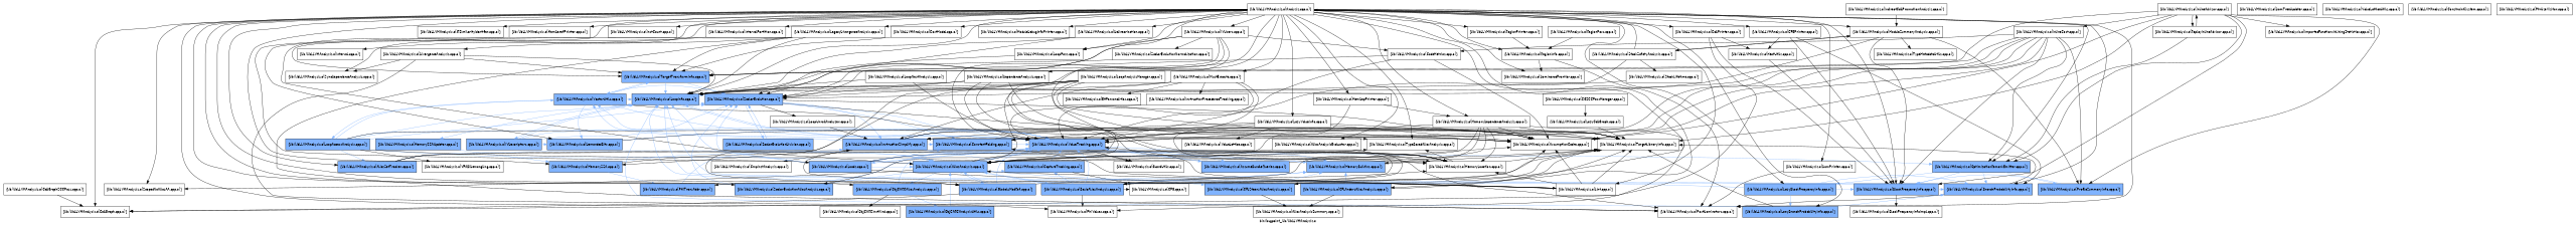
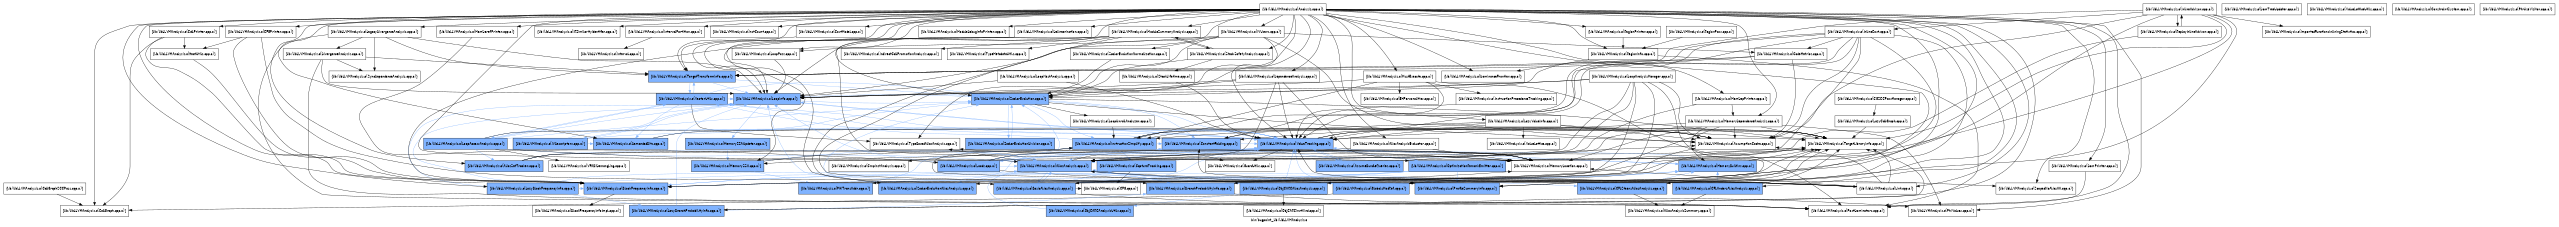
  digraph {
    fontname="Patrick Hand"
    label="bin/bugpoint_lib/libLLVMAnalysis.a"
    rankdir=TB
    node [fontname="Patrick Hand" group=0 shape=box]
    edge [fontname="Patrick Hand"]
    n1 [fillcolor="0.600000 0.5 1" group=1 label="{lib/libLLVMAnalysis.a(TargetTransformInfo.cpp.o)}" style=filled]
    n2 [fillcolor="0.600000 0.5 1" group=1 label="{lib/libLLVMAnalysis.a(LoopInfo.cpp.o)}" style=filled]
    n3 [fillcolor="0.600000 0.5 1" group=1 label="{lib/libLLVMAnalysis.a(ScalarEvolution.cpp.o)}" style=filled]
    n4 [fillcolor="0.600000 0.5 1" group=1 label="{lib/libLLVMAnalysis.a(VectorUtils.cpp.o)}" style=filled]
    n5 [fillcolor="0.600000 0.5 1" group=1 label="{lib/libLLVMAnalysis.a(IVDescriptors.cpp.o)}" style=filled]
    n6 [fillcolor="0.600000 0.5 1" group=1 label="{lib/libLLVMAnalysis.a(MemorySSAUpdater.cpp.o)}" style=filled]
    n7 [fillcolor="0.600000 0.5 1" group=1 label="{lib/libLLVMAnalysis.a(ValueTracking.cpp.o)}" style=filled]
    n8 [label="{lib/libLLVMAnalysis.a(AssumptionCache.cpp.o)}"]
    n9 [fillcolor="0.600000 0.5 1" group=1 label="{lib/libLLVMAnalysis.a(ConstantFolding.cpp.o)}" style=filled]
    n10 [fillcolor="0.600000 0.5 1" group=1 label="{lib/libLLVMAnalysis.a(InstructionSimplify.cpp.o)}" style=filled]
    n11 [fillcolor="0.600000 0.5 1" group=1 label="{lib/libLLVMAnalysis.a(ScalarEvolutionDivision.cpp.o)}" style=filled]
    n12 [label="{lib/libLLVMAnalysis.a(TargetLibraryInfo.cpp.o)}"]
    n13 [fillcolor="0.600000 0.5 1" group=1 label="{lib/libLLVMAnalysis.a(DemandedBits.cpp.o)}" style=filled]
    n14 [label="{lib/libLLVMAnalysis.a(TypeBasedAliasAnalysis.cpp.o)}"]
    n15 [fillcolor="0.600000 0.5 1" group=1 label="{lib/libLLVMAnalysis.a(LoopAccessAnalysis.cpp.o)}" style=filled]
    n16 [fillcolor="0.600000 0.5 1" group=1 label="{lib/libLLVMAnalysis.a(MemorySSA.cpp.o)}" style=filled]
    n17 [fillcolor="0.600000 0.5 1" group=1 label="{lib/libLLVMAnalysis.a(AliasAnalysis.cpp.o)}" style=filled]
    n18 [label="{lib/libLLVMAnalysis.a(GuardUtils.cpp.o)}"]
    n19 [fillcolor="0.600000 0.5 1" group=1 label="{lib/libLLVMAnalysis.a(Loads.cpp.o)}" style=filled]
    n20 [fillcolor="0.600000 0.5 1" group=1 label="{lib/libLLVMAnalysis.a(AssumeBundleQueries.cpp.o)}" style=filled]
    n21 [fillcolor="0.600000 0.5 1" group=1 label="{lib/libLLVMAnalysis.a(OptimizationRemarkEmitter.cpp.o)}" style=filled]
    n22 [fillcolor="0.600000 0.5 1" group=1 label="{lib/libLLVMAnalysis.a(CaptureTracking.cpp.o)}" style=filled]
    n23 [label="{lib/libLLVMAnalysis.a(CmpInstAnalysis.cpp.o)}"]
    n24 [fillcolor="0.600000 0.5 1" group=1 label="{lib/libLLVMAnalysis.a(MemoryBuiltins.cpp.o)}" style=filled]
    n25 [fillcolor="0.600000 0.5 1" group=1 label="{lib/libLLVMAnalysis.a(AliasSetTracker.cpp.o)}" style=filled]
    n26 [label="{lib/libLLVMAnalysis.a(MemoryLocation.cpp.o)}"]
    n27 [label="{lib/libLLVMAnalysis.a(VFABIDemangling.cpp.o)}"]
    n28 [fillcolor="0.600000 0.5 1" group=1 label="{lib/libLLVMAnalysis.a(PHITransAddr.cpp.o)}" style=filled]
    n29 [fillcolor="0.600000 0.5 1" group=1 label="{lib/libLLVMAnalysis.a(BasicAliasAnalysis.cpp.o)}" style=filled]
    n30 [fillcolor="0.600000 0.5 1" group=1 label="{lib/libLLVMAnalysis.a(CFLAndersAliasAnalysis.cpp.o)}" style=filled]
    n31 [fillcolor="0.600000 0.5 1" group=1 label="{lib/libLLVMAnalysis.a(CFLSteensAliasAnalysis.cpp.o)}" style=filled]
    n32 [fillcolor="0.600000 0.5 1" group=1 label="{lib/libLLVMAnalysis.a(GlobalsModRef.cpp.o)}" style=filled]
    n33 [fillcolor="0.600000 0.5 1" group=1 label="{lib/libLLVMAnalysis.a(ObjCARCAliasAnalysis.cpp.o)}" style=filled]
    n34 [fillcolor="0.600000 0.5 1" group=1 label="{lib/libLLVMAnalysis.a(ScalarEvolutionAliasAnalysis.cpp.o)}" style=filled]
    n35 [label="{lib/libLLVMAnalysis.a(ScopedNoAliasAA.cpp.o)}"]
    n36 [fillcolor="0.600000 0.5 1" group=1 label="{lib/libLLVMAnalysis.a(BlockFrequencyInfo.cpp.o)}" style=filled]
    n37 [fillcolor="0.600000 0.5 1" group=1 label="{lib/libLLVMAnalysis.a(BranchProbabilityInfo.cpp.o)}" style=filled]
    n38 [fillcolor="0.600000 0.5 1" group=1 label="{lib/libLLVMAnalysis.a(LazyBlockFrequencyInfo.cpp.o)}" style=filled]
    n39 [fillcolor="0.600000 0.5 1" group=1 label="{lib/libLLVMAnalysis.a(ProfileSummaryInfo.cpp.o)}" style=filled]
    n40 [label="{lib/libLLVMAnalysis.a(CFG.cpp.o)}"]
    n41 [label="{lib/libLLVMAnalysis.a(LoopUnrollAnalyzer.cpp.o)}"]
    n42 [label="{lib/libLLVMAnalysis.a(Lint.cpp.o)}"]
    n43 [label="{lib/libLLVMAnalysis.a(PhiValues.cpp.o)}"]
    n44 [label="{lib/libLLVMAnalysis.a(AliasAnalysisSummary.cpp.o)}"]
    n45 [label="{lib/libLLVMAnalysis.a(CallGraph.cpp.o)}"]
    n46 [fillcolor="0.600000 0.5 1" group=1 label="{lib/libLLVMAnalysis.a(ObjCARCAnalysisUtils.cpp.o)}" style=filled]
    n47 [label="{lib/libLLVMAnalysis.a(ObjCARCInstKind.cpp.o)}"]
    n48 [label="{lib/libLLVMAnalysis.a(BlockFrequencyInfoImpl.cpp.o)}"]
    n49 [label="{lib/libLLVMAnalysis.a(PostDominators.cpp.o)}"]
    n50 [fillcolor="0.600000 0.5 1" group=1 label="{lib/libLLVMAnalysis.a(LazyBranchProbabilityInfo.cpp.o)}" style=filled]
    n51 [label="{lib/libLLVMAnalysis.a(AliasAnalysisEvaluator.cpp.o)}"]
    n52 [label="{lib/libLLVMAnalysis.a(Analysis.cpp.o)}"]
    n53 [label="{lib/libLLVMAnalysis.a(CFGPrinter.cpp.o)}"]
    n54 [label="{lib/libLLVMAnalysis.a(CallPrinter.cpp.o)}"]
    n55 [label="{lib/libLLVMAnalysis.a(CostModel.cpp.o)}"]
    n56 [label="{lib/libLLVMAnalysis.a(Delinearization.cpp.o)}"]
    n57 [label="{lib/libLLVMAnalysis.a(DependenceAnalysis.cpp.o)}"]
    n58 [label="{lib/libLLVMAnalysis.a(DomPrinter.cpp.o)}"]
    n59 [label="{lib/libLLVMAnalysis.a(DominanceFrontier.cpp.o)}"]
    n60 [label="{lib/libLLVMAnalysis.a(IRSimilarityIdentifier.cpp.o)}"]
    n61 [label="{lib/libLLVMAnalysis.a(IVUsers.cpp.o)}"]
    n62 [label="{lib/libLLVMAnalysis.a(InstCount.cpp.o)}"]
    n63 [label="{lib/libLLVMAnalysis.a(IntervalPartition.cpp.o)}"]
    n64 [label="{lib/libLLVMAnalysis.a(LazyValueInfo.cpp.o)}"]
    n65 [label="{lib/libLLVMAnalysis.a(LegacyDivergenceAnalysis.cpp.o)}"]
    n66 [label="{lib/libLLVMAnalysis.a(LoopPass.cpp.o)}"]
    n67 [label="{lib/libLLVMAnalysis.a(MemDepPrinter.cpp.o)}"]
    n68 [label="{lib/libLLVMAnalysis.a(MemDerefPrinter.cpp.o)}"]
    n69 [label="{lib/libLLVMAnalysis.a(MemoryDependenceAnalysis.cpp.o)}"]
    n70 [label="{lib/libLLVMAnalysis.a(ModuleDebugInfoPrinter.cpp.o)}"]
    n71 [label="{lib/libLLVMAnalysis.a(ModuleSummaryAnalysis.cpp.o)}"]
    n72 [label="{lib/libLLVMAnalysis.a(MustExecute.cpp.o)}"]
    n73 [label="{lib/libLLVMAnalysis.a(RegionInfo.cpp.o)}"]
    n74 [label="{lib/libLLVMAnalysis.a(RegionPrinter.cpp.o)}"]
    n75 [label="{lib/libLLVMAnalysis.a(StackSafetyAnalysis.cpp.o)}"]
    n76 [label="{lib/libLLVMAnalysis.a(HeatUtils.cpp.o)}"]
    n77 [label="{lib/libLLVMAnalysis.a(CodeMetrics.cpp.o)}"]
    n78 [label="{lib/libLLVMAnalysis.a(ScalarEvolutionNormalization.cpp.o)}"]
    n79 [label="{lib/libLLVMAnalysis.a(Interval.cpp.o)}"]
    n80 [label="{lib/libLLVMAnalysis.a(ValueLattice.cpp.o)}"]
    n81 [label="{lib/libLLVMAnalysis.a(DivergenceAnalysis.cpp.o)}"]
    n82 [label="{lib/libLLVMAnalysis.a(SyncDependenceAnalysis.cpp.o)}"]
    n83 [label="{lib/libLLVMAnalysis.a(IndirectCallPromotionAnalysis.cpp.o)}"]
    n84 [label="{lib/libLLVMAnalysis.a(TypeMetadataUtils.cpp.o)}"]
    n85 [label="{lib/libLLVMAnalysis.a(EHPersonalities.cpp.o)}"]
    n86 [label="{lib/libLLVMAnalysis.a(InstructionPrecedenceTracking.cpp.o)}"]
    n87 [label="{lib/libLLVMAnalysis.a(StackLifetime.cpp.o)}"]
    n88 [label="{lib/libLLVMAnalysis.a(RegionPass.cpp.o)}"]
    n89 [label="{lib/libLLVMAnalysis.a(DomTreeUpdater.cpp.o)}"]
    n90 [label="{lib/libLLVMAnalysis.a(InlineCost.cpp.o)}"]
    n91 [label="{lib/libLLVMAnalysis.a(CallGraphSCCPass.cpp.o)}"]
    n92 [label="{lib/libLLVMAnalysis.a(InlineAdvisor.cpp.o)}"]
    n93 [label="{lib/libLLVMAnalysis.a(ImportedFunctionsInliningStatistics.cpp.o)}"]
    n94 [label="{lib/libLLVMAnalysis.a(ReplayInlineAdvisor.cpp.o)}"]
    n95 [label="{lib/libLLVMAnalysis.a(CGSCCPassManager.cpp.o)}"]
    n96 [label="{lib/libLLVMAnalysis.a(LazyCallGraph.cpp.o)}"]
    n97 [label="{lib/libLLVMAnalysis.a(ValueLatticeUtils.cpp.o)}"]
    n98 [label="{lib/libLLVMAnalysis.a(ConstraintSystem.cpp.o)}"]
    n99 [label="{lib/libLLVMAnalysis.a(LoopAnalysisManager.cpp.o)}"]
    n100 [label="{lib/libLLVMAnalysis.a(LoopNestAnalysis.cpp.o)}"]
    n101 [label="{lib/libLLVMAnalysis.a(PtrUseVisitor.cpp.o)}"]
    subgraph sub_1 {
      rank=same
      n1
    }
    subgraph sub_2 {
      rank=same
      n2
      n3
      n4
    }
    subgraph sub_3 {
      rank=same
      n5
      n6
      n7
      n8
      n9
      n10
      n11
      n12
      n13
      n14
      n15
    }
    subgraph sub_4 {
      rank=same
      n16
      n17
      n18
      n19
      n20
      n21
      n22
      n23
      n24
      n25
      n26
      n27
    }
    subgraph sub_5 {
      rank=same
      n28
      n29
      n30
      n31
      n32
      n33
      n34
      n35
      n36
      n37
      n38
      n39
      n40
    }
    subgraph sub_6 {
      rank=same
      n1
    }
    subgraph sub_7 {
      rank=same
      n2
      n3
      n4
    }
    subgraph sub_8 {
      rank=same
      n5
      n6
      n7
      n8
      n9
      n10
      n11
      n12
      n13
      n14
      n15
    }
    subgraph sub_9 {
      rank=same
      n16
      n17
      n18
      n19
      n20
      n21
      n22
      n23
      n24
      n25
      n26
      n27
    }
    subgraph sub_10 {
      rank=same
      n28
      n29
      n30
      n31
      n32
      n33
      n34
      n35
      n36
      n37
      n38
      n39
      n40
    }
    n1 -> n2 [color="0.600000 0.5 1"]
    n1 -> n3 [color="0.600000 0.5 1"]
    n1 -> n4 [color="0.600000 0.5 1"]
    n2 -> n3 [color="0.600000 0.5 1"]
    n2 -> n5 [color="0.600000 0.5 1"]
    n2 -> n6 [color="0.600000 0.5 1"]
    n2 -> n7 [color="0.600000 0.5 1"]
    n3 -> n2 [color="0.600000 0.5 1"]
    n3 -> n7 [color="0.600000 0.5 1"]
    n3 -> n8
    n3 -> n9 [color="0.600000 0.5 1"]
    n3 -> n10 [color="0.600000 0.5 1"]
    n3 -> n11 [color="0.600000 0.5 1"]
    n3 -> n12
    n3 -> n41
    n4 -> n1 [color="0.600000 0.5 1"]
    n4 -> n2 [color="0.600000 0.5 1"]
    n4 -> n3 [color="0.600000 0.5 1"]
    n4 -> n7 [color="0.600000 0.5 1"]
    n4 -> n13 [color="0.600000 0.5 1"]
    n4 -> n14
    n4 -> n15 [color="0.600000 0.5 1"]
    n5 -> n2 [color="0.600000 0.5 1"]
    n5 -> n3 [color="0.600000 0.5 1"]
    n5 -> n7 [color="0.600000 0.5 1"]
    n5 -> n13 [color="0.600000 0.5 1"]
    n6 -> n16 [color="0.600000 0.5 1"]
    n7 -> n2 [color="0.600000 0.5 1"]
    n7 -> n8
    n7 -> n12
    n7 -> n17 [color="0.600000 0.5 1"]
    n7 -> n18
    n7 -> n19 [color="0.600000 0.5 1"]
    n7 -> n20 [color="0.600000 0.5 1"]
    n7 -> n21 [color="0.600000 0.5 1"]
    n9 -> n4 [color="0.600000 0.5 1"]
    n9 -> n7 [color="0.600000 0.5 1"]
    n9 -> n12
    n10 -> n4 [color="0.600000 0.5 1"]
    n10 -> n7 [color="0.600000 0.5 1"]
    n10 -> n8
    n10 -> n9 [color="0.600000 0.5 1"]
    n10 -> n12
    n10 -> n17 [color="0.600000 0.5 1"]
    n10 -> n22 [color="0.600000 0.5 1"]
    n10 -> n23
    n10 -> n24 [color="0.600000 0.5 1"]
    n11 -> n3 [color="0.600000 0.5 1"]
    n13 -> n7 [color="0.600000 0.5 1"]
    n13 -> n8
    n15 -> n2 [color="0.600000 0.5 1"]
    n15 -> n3 [color="0.600000 0.5 1"]
    n15 -> n4 [color="0.600000 0.5 1"]
    n15 -> n7 [color="0.600000 0.5 1"]
    n15 -> n12
    n15 -> n17 [color="0.600000 0.5 1"]
    n15 -> n25 [color="0.600000 0.5 1"]
    n15 -> n26
    n15 -> n27
    n16 -> n17 [color="0.600000 0.5 1"]
    n16 -> n26
    n16 -> n28 [color="0.600000 0.5 1"]
    n17 -> n7 [color="0.600000 0.5 1"]
    n17 -> n12
    n17 -> n14
    n17 -> n22 [color="0.600000 0.5 1"]
    n17 -> n26
    n17 -> n29 [color="0.600000 0.5 1"]
    n17 -> n31 [color="0.600000 0.5 1"]
    n17 -> n32 [color="0.600000 0.5 1"]
    n17 -> n33 [color="0.600000 0.5 1"]
    n17 -> n34 [color="0.600000 0.5 1"]
    n17 -> n35
    n19 -> n2 [color="0.600000 0.5 1"]
    n19 -> n3 [color="0.600000 0.5 1"]
    n19 -> n7 [color="0.600000 0.5 1"]
    n19 -> n9 [color="0.600000 0.5 1"]
    n19 -> n17 [color="0.600000 0.5 1"]
    n19 -> n20 [color="0.600000 0.5 1"]
    n19 -> n24 [color="0.600000 0.5 1"]
    n19 -> n26
    n19 -> n42
    n20 -> n7 [color="0.600000 0.5 1"]
    n20 -> n8
    n21 -> n36 [color="0.600000 0.5 1"]
    n21 -> n37 [color="0.600000 0.5 1"]
    n21 -> n38 [color="0.600000 0.5 1"]
    n21 -> n39 [color="0.600000 0.5 1"]
    n22 -> n7 [color="0.600000 0.5 1"]
    n22 -> n17 [color="0.600000 0.5 1"]
    n22 -> n40
    n24 -> n7 [color="0.600000 0.5 1"]
    n24 -> n12
    n25 -> n17 [color="0.600000 0.5 1"]
    n25 -> n18
    n25 -> n26
    n26 -> n12
    n26 -> n14
    n28 -> n7 [color="0.600000 0.5 1"]
    n28 -> n10 [color="0.600000 0.5 1"]
    n29 -> n7 [color="0.600000 0.5 1"]
    n29 -> n8
    n29 -> n12
    n29 -> n17 [color="0.600000 0.5 1"]
    n29 -> n22 [color="0.600000 0.5 1"]
    n29 -> n24 [color="0.600000 0.5 1"]
    n29 -> n26
    n29 -> n40
    n29 -> n43
    n30 -> n12
    n30 -> n24 [color="0.600000 0.5 1"]
    n30 -> n44
    n31 -> n12
    n31 -> n24 [color="0.600000 0.5 1"]
    n31 -> n44
    n32 -> n7 [color="0.600000 0.5 1"]
    n32 -> n12
    n32 -> n17 [color="0.600000 0.5 1"]
    n32 -> n24 [color="0.600000 0.5 1"]
    n32 -> n45
    n33 -> n7 [color="0.600000 0.5 1"]
    n33 -> n46 [color="0.600000 0.5 1"]
    n33 -> n47
    n34 -> n3 [color="0.600000 0.5 1"]
    n36 -> n2 [color="0.600000 0.5 1"]
    n36 -> n37 [color="0.600000 0.5 1"]
    n36 -> n48
    n37 -> n2 [color="0.600000 0.5 1"]
    n37 -> n12
    n37 -> n49
    n38 -> n2 [color="0.600000 0.5 1"]
    n38 -> n36 [color="0.600000 0.5 1"]
    n38 -> n37 [color="0.600000 0.5 1"]
    n38 -> n50 [color="0.600000 0.5 1"]
    n39 -> n36 [color="0.600000 0.5 1"]
    n41 -> n10
    n42 -> n7
    n42 -> n8
    n42 -> n9
    n42 -> n10
    n42 -> n12
    n42 -> n17
    n42 -> n26
    n46 -> n17 [color="0.600000 0.5 1"]
    n50 -> n2 [color="0.600000 0.5 1"]
    n50 -> n12
    n50 -> n37 [color="0.600000 0.5 1"]
    n51 -> n17
    n51 -> n26
    n52 -> n1
    n52 -> n2
    n52 -> n3
    n52 -> n13
    n52 -> n14
    n52 -> n16
    n52 -> n17
    n52 -> n21
    n52 -> n25
    n52 -> n29
    n52 -> n30
    n52 -> n31
    n52 -> n32
    n52 -> n33
    n52 -> n34
    n52 -> n35
    n52 -> n36
    n52 -> n37
    n52 -> n38
    n52 -> n42
    n52 -> n43
    n52 -> n45
    n52 -> n49
    n52 -> n50
    n52 -> n51
    n52 -> n53
    n52 -> n54
    n52 -> n55
    n52 -> n56
    n52 -> n57
    n52 -> n58
    n52 -> n59
    n52 -> n60
    n52 -> n61
    n52 -> n62
    n52 -> n63
    n52 -> n64
    n52 -> n65
    n52 -> n66
    n52 -> n67
    n52 -> n68
    n52 -> n69
    n52 -> n70
    n52 -> n71
    n52 -> n72
    n52 -> n73
    n52 -> n74
-   n75 -> n52
+   n52 -> n75
    n53 -> n36
    n53 -> n37
    n53 -> n76
    n54 -> n36
    n54 -> n45
    n54 -> n76
    n55 -> n1
    n56 -> n2
    n56 -> n3
    n57 -> n2
    n57 -> n3
    n57 -> n7
    n57 -> n17
    n57 -> n26
    n58 -> n49
    n61 -> n2
    n61 -> n3
    n61 -> n7
    n61 -> n8
    n61 -> n66
    n61 -> n77
    n61 -> n78
    n63 -> n79
    n64 -> n7
    n64 -> n8
    n64 -> n9
    n64 -> n10
    n64 -> n12
    n64 -> n80
    n65 -> n1
    n65 -> n2
    n65 -> n49
    n65 -> n81
    n65 -> n82
    n66 -> n2
    n67 -> n17
    n67 -> n69
    n68 -> n19
    n69 -> n7
    n69 -> n8
    n69 -> n12
    n69 -> n17
    n69 -> n24
    n69 -> n26
    n69 -> n28
    n69 -> n43
    n71 -> n2
    n71 -> n36
    n71 -> n39
    n71 -> n75
-   n83 -> n71
+   n71 -> n83
    n71 -> n84
    n72 -> n2
    n72 -> n7
    n72 -> n10
    n72 -> n49
    n72 -> n85
    n72 -> n86
    n73 -> n49
    n73 -> n59
    n74 -> n73
    n75 -> n3
    n75 -> n71
    n75 -> n87
    n76 -> n36
    n77 -> n1
    n77 -> n7
    n77 -> n8
    n78 -> n3
    n81 -> n1
    n81 -> n2
    n81 -> n49
    n81 -> n82
    n86 -> n7
    n87 -> n7
    n88 -> n73
    n90 -> n1
    n90 -> n2
    n90 -> n7
    n90 -> n8
    n90 -> n9
    n90 -> n10
    n90 -> n21
    n90 -> n36
    n90 -> n39
    n90 -> n77
    n91 -> n45
    n92 -> n1
    n92 -> n8
    n92 -> n12
    n92 -> n21
    n92 -> n36
    n92 -> n39
    n92 -> n90
    n92 -> n93
    n92 -> n94
    n94 -> n21
    n94 -> n92
    n95 -> n96
    n96 -> n12
    n99 -> n2
    n99 -> n3
    n99 -> n8
    n99 -> n16
    n99 -> n17
    n99 -> n29
    n99 -> n32
    n99 -> n34
    n100 -> n2
    n100 -> n7
  }
